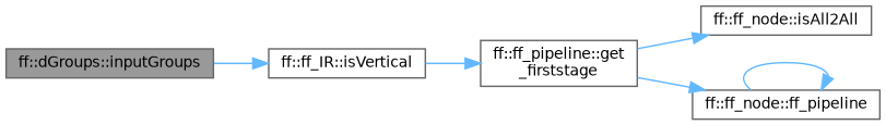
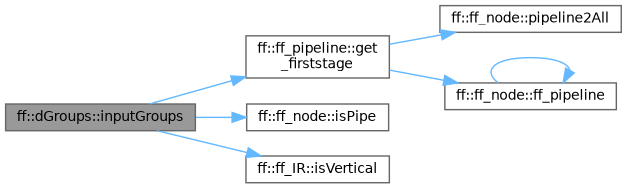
  digraph {
    rankdir=LR
    node [color=grey40 fillcolor=white fontname=Helvetica fontsize=10 shape=box style=filled]
    edge [color=steelblue1 fontname=Helvetica fontsize=10 labelfontname=Helvetica labelfontsize=10 style=solid]
    n1 [color=gray40 fillcolor=grey60 fontcolor=black height=0.2 label="ff::dGroups::inputGroups" width=0.4]
    n2 [height=0.2 label="ff::ff_pipeline::get\l_firststage" width=0.4]
+   n3 [height=0.2 label="ff::ff_node::isPipe" width=0.4]
    n4 [height=0.2 label="ff::ff_IR::isVertical" width=0.4]
-   n5 [height=0.2 label="ff::ff_node::isAll2All" width=0.4]
+   n5 [height=0.2 label="ff::ff_node::pipeline2All" width=0.4]
    n6 [height=0.2 label="ff::ff_node::ff_pipeline" width=0.4]
-   n4 -> n2
+   n1 -> n2
+   n1 -> n3
    n1 -> n4
    n2 -> n5
    n2 -> n6
    n6 -> n6
  }
